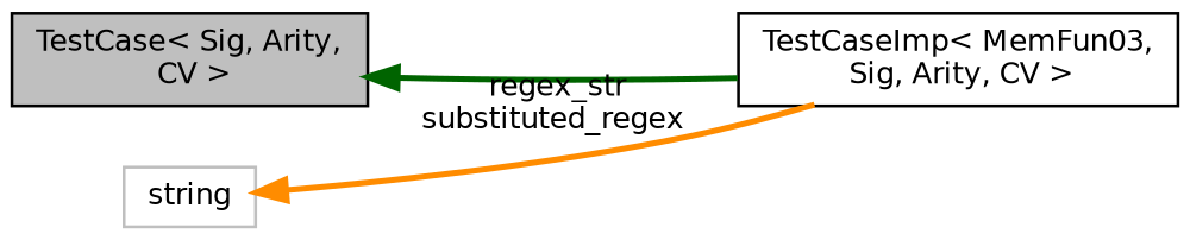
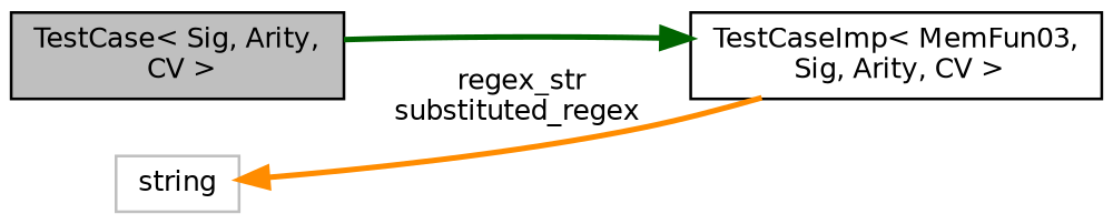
  digraph {
    rankdir=LR
    node [color=black fillcolor=white fontname=Helvetica fontsize=10 shape=record style=filled]
    edge [dir=back fontname=Helvetica fontsize=10 labelfontname=Helvetica labelfontsize=10 style=bold]
    n1 [fillcolor=grey75 fontcolor=black height=0.2 label="TestCase\< Sig, Arity,\l CV \>" width=0.4]
    n2 [height=0.2 label="TestCaseImp\< MemFun03,\l Sig, Arity, CV \>" width=0.4]
    n3 [color=grey75 height=0.2 label=string width=0.4]
-   n1 -> n2 [color=darkgreen]
+   n2 -> n1 [color=darkgreen]
    n3 -> n2 [color=darkorange label=" regex_str\nsubstituted_regex"]
  }
